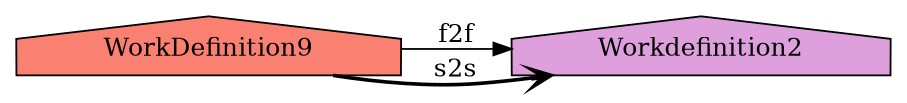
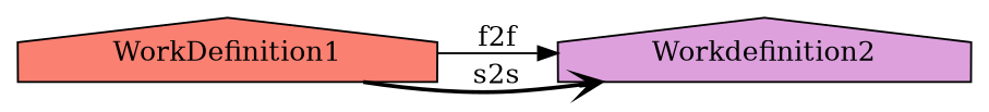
  digraph {
    rankdir=LR
    node [style=filled shape=house]
-   WorkDefinition1 [fillcolor=salmon label=WorkDefinition9]
+   WorkDefinition1 [fillcolor=salmon]
    Workdefinition2 [fillcolor=plum]
    WorkDefinition1 -> Workdefinition2 [arrowhead=normal label=f2f style=solid]
    WorkDefinition1 -> Workdefinition2 [arrowhead=vee label=s2s style=bold]
  }
